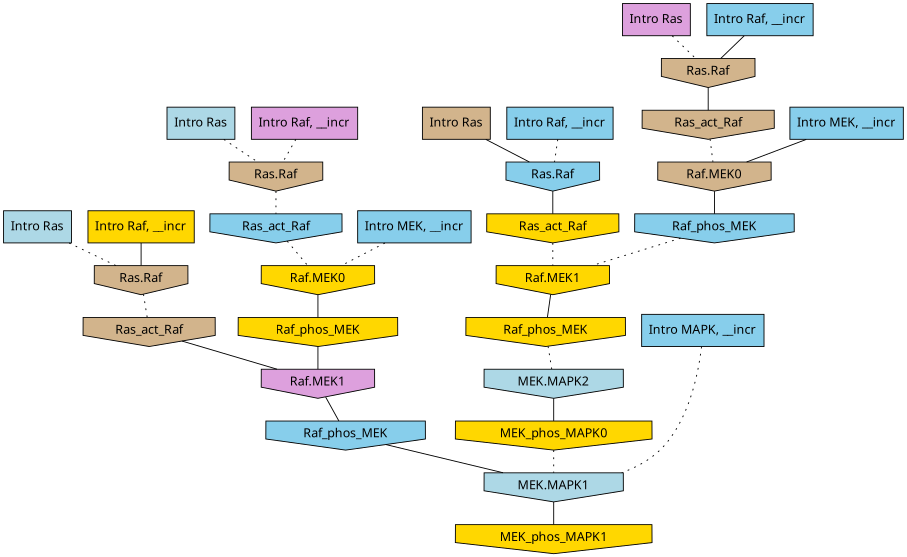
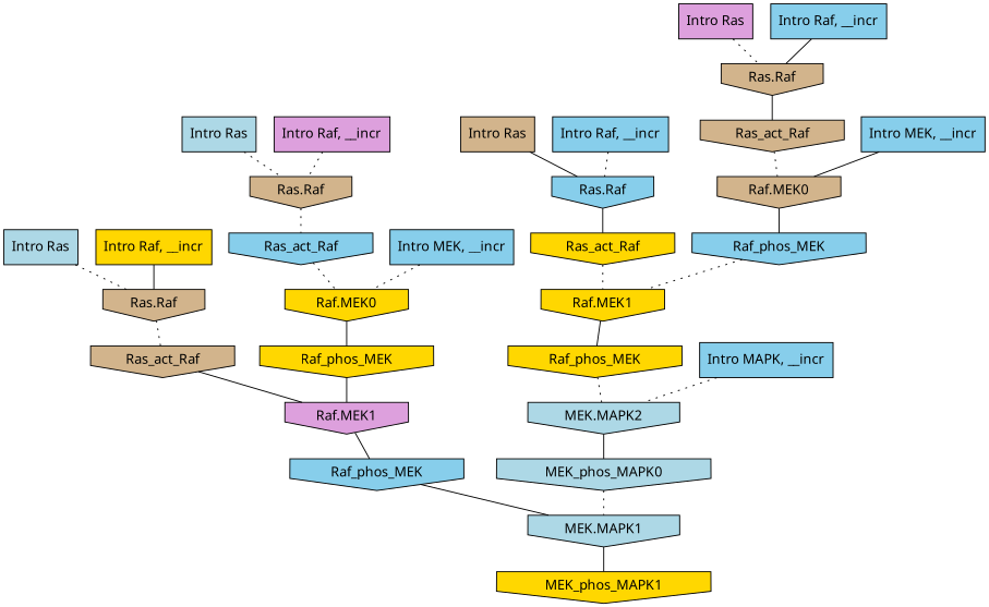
  digraph {
    rankdir=TB
    ranksep=0.30
    node [fillcolor=skyblue fontname="CMU Serif" shape=invhouse style=filled]
    edge [color="0.000 0.000 0.000" dir=none fontname="CMU Serif" style=dotted]
    n1 [fillcolor=lightblue label="Intro Ras" shape=rectangle]
    n2 [fillcolor=tan label="Ras.Raf"]
    n3 [label=Ras_act_Raf]
    n4 [fillcolor=tan label="Intro Ras" shape=rectangle]
    n5 [label="Ras.Raf"]
    n6 [fillcolor=gold label=Ras_act_Raf]
    n7 [fillcolor=plum label="Intro Ras" shape=rectangle]
    n8 [fillcolor=tan label="Ras.Raf"]
    n9 [fillcolor=tan label=Ras_act_Raf]
    n10 [fillcolor=lightblue label="Intro Ras" shape=rectangle]
    n11 [fillcolor=tan label="Ras.Raf"]
    n12 [fillcolor=tan label=Ras_act_Raf]
    n13 [label="Intro Raf, __incr" shape=rectangle]
    n14 [label="Intro Raf, __incr" shape=rectangle]
    n15 [fillcolor=gold label="Intro Raf, __incr" shape=rectangle]
    n16 [fillcolor=plum label="Intro Raf, __incr" shape=rectangle]
    n17 [label="Intro MEK, __incr" shape=rectangle]
    n18 [fillcolor=tan label="Raf.MEK0"]
    n19 [label=Raf_phos_MEK]
    n20 [label="Intro MEK, __incr" shape=rectangle]
    n21 [fillcolor=gold label="Raf.MEK0"]
    n22 [fillcolor=gold label=Raf_phos_MEK]
    n23 [label="Intro MAPK, __incr" shape=rectangle]
    n24 [fillcolor=lightblue label="MEK.MAPK2"]
-   n25 [fillcolor=gold label=MEK_phos_MAPK0]
+   n25 [fillcolor=lightblue label=MEK_phos_MAPK0]
    n26 [fillcolor=plum label="Raf.MEK1"]
    n27 [fillcolor=gold label="Raf.MEK1"]
    n28 [fillcolor=gold label=Raf_phos_MEK]
    n29 [label=Raf_phos_MEK]
    n30 [fillcolor=lightblue label="MEK.MAPK1"]
    n31 [fillcolor=gold label=MEK_phos_MAPK1]
    n1 -> n2
    n2 -> n3
    n3 -> n21
    n4 -> n5 [style=solid]
    n5 -> n6 [style=solid]
    n6 -> n27
    n7 -> n8
    n8 -> n9 [style=solid]
    n9 -> n18
    n10 -> n11
    n11 -> n12
    n12 -> n26 [style=solid]
    n13 -> n8 [style=solid]
    n14 -> n5
    n15 -> n11 [style=solid]
    n16 -> n2
    n17 -> n18 [style=solid]
    n18 -> n19 [style=solid]
    n19 -> n27
    n20 -> n21
    n21 -> n22 [style=solid]
    n22 -> n26 [style=solid]
-   n23 -> n30
+   n23 -> n24
    n24 -> n25 [style=solid]
    n25 -> n30
    n26 -> n29 [style=solid]
    n27 -> n28 [style=solid]
    n28 -> n24
    n29 -> n30 [style=solid]
    n30 -> n31 [style=solid]
  }
